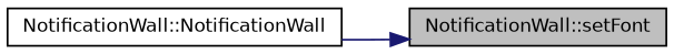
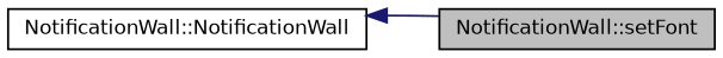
  digraph {
    rankdir=RL
    node [color=black fontname=Helvetica fontsize=10 shape=record style=filled]
    n1 [fillcolor=grey75 fontcolor=black height=0.2 label="NotificationWall::setFont" width=0.4]
    n2 [fillcolor=white height=0.2 label="NotificationWall::NotificationWall" width=0.4]
-   n1 -> n2 [color=midnightblue dir=back fontname=Helvetica fontsize=10 labelfontname=Helvetica labelfontsize=10 style=solid]
+   n2 -> n1 [color=midnightblue dir=back fontname=Helvetica fontsize=10 labelfontname=Helvetica labelfontsize=10 style=solid]
  }
